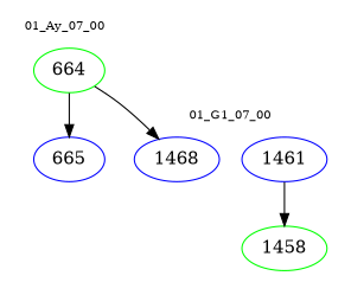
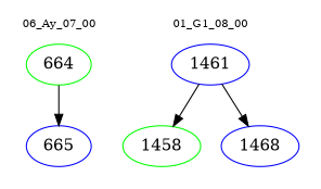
  digraph {
    node [color=blue]
    edge [color=black]
    n1 [color=green label=664]
    n2 [label=665]
    n3 [label=1461]
    n4 [color=green label=1458]
    n5 [label=1468]
    subgraph cluster_1 {
      color=white
      fontsize=10
-     label="01_Ay_07_00"
+     label="06_Ay_07_00"
      n1
      n2
    }
    subgraph cluster_2 {
      color=white
      fontsize=10
-     label="01_G1_07_00"
+     label="01_G1_08_00"
      n3
      n4
      n5
    }
    n1 -> n2
    n3 -> n4
-   n1 -> n5
+   n3 -> n5
  }
